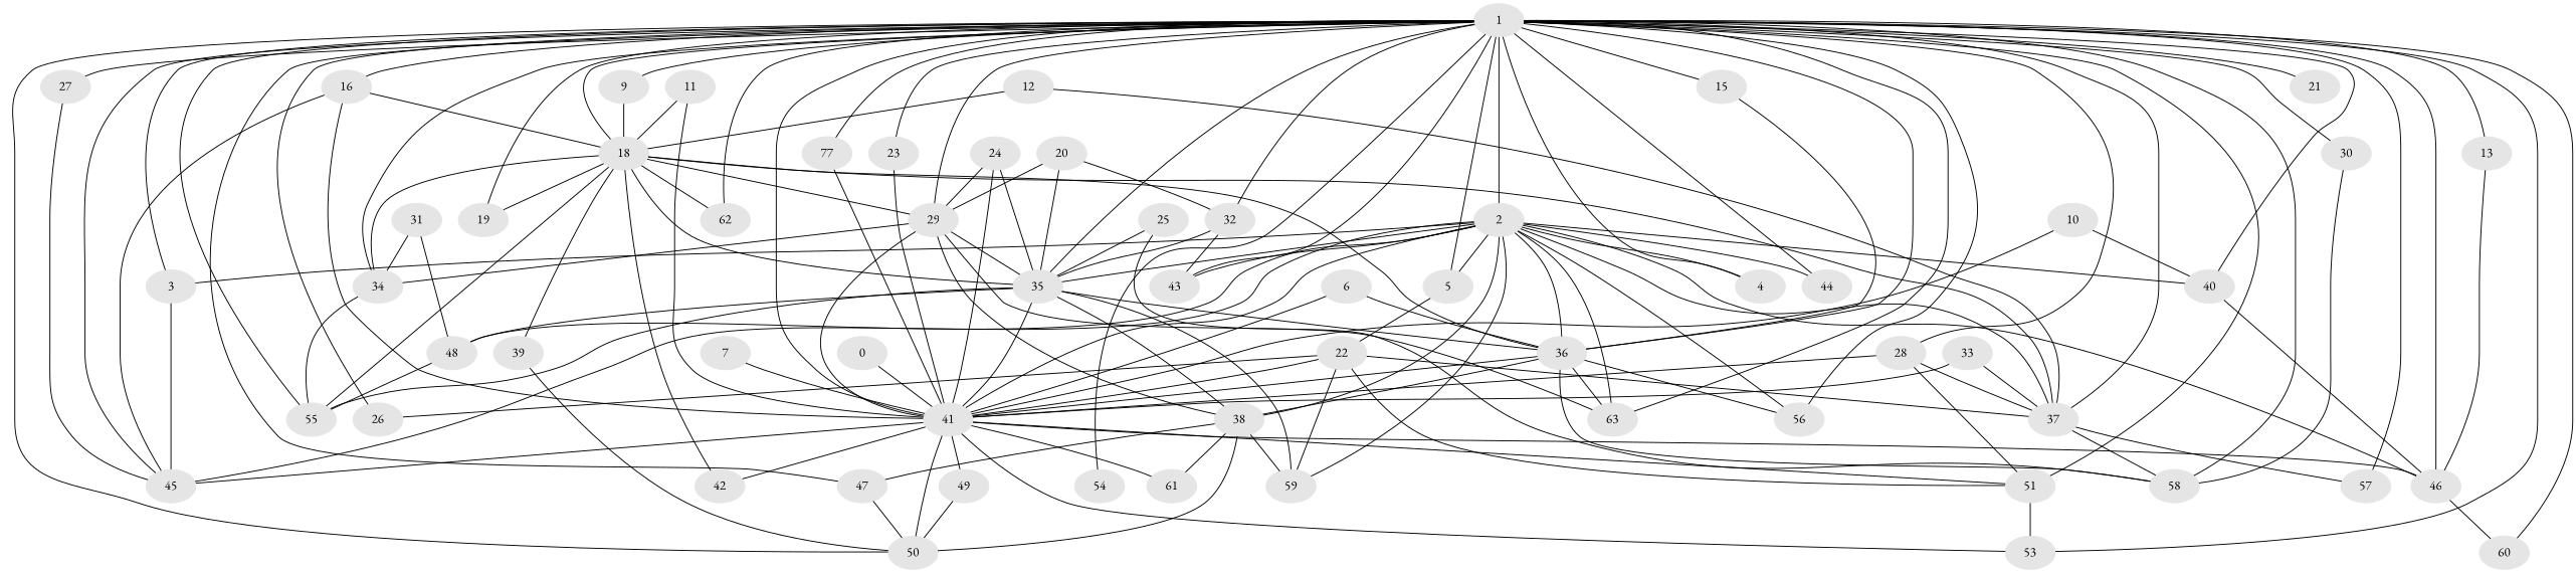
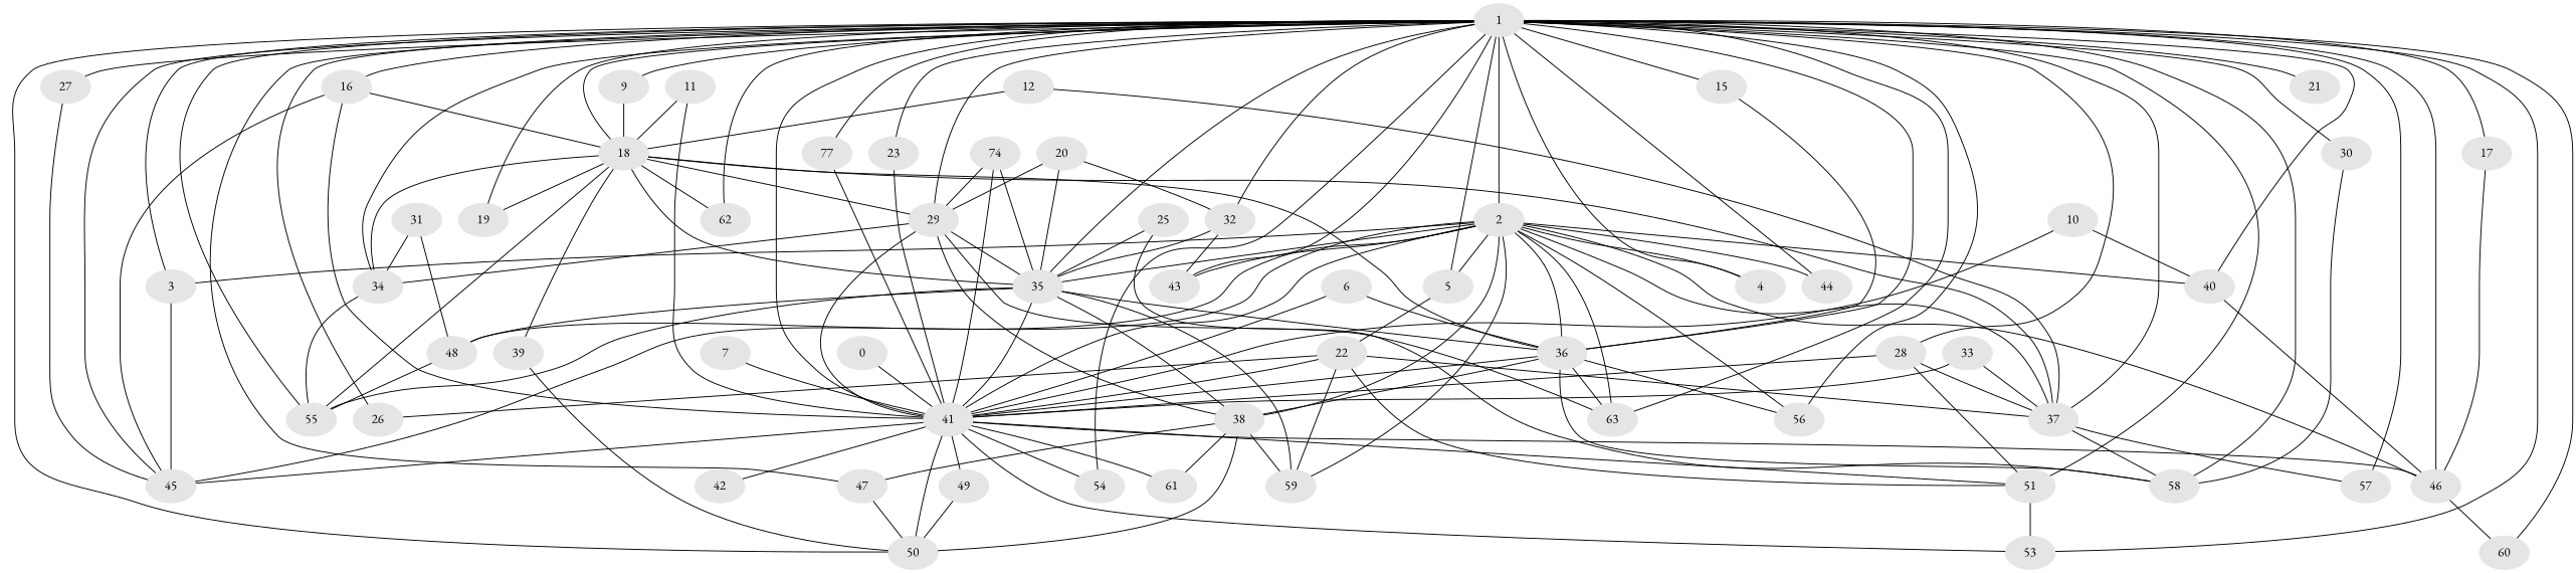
  graph {
    fontname="EB Garamond"
    node [color=gray90 fontname="EB Garamond" style=filled]
    edge [fontname="EB Garamond" weight=1.0]
    1
    2
    3
    4
    5
    9
-   13
+   13 [label=17]
    15
    16
    n10 [label=77]
    18
    19
    21
    23
    26
    27
    28
    29
    30
    32
    34
    35
    36
    37
    40
    41
    43
    44
    45
    46
    47
    50
    51
    53
    54
    55
    56
    57
    58
    60
    62
    63
    38
    48
    59
    22
    39
    42
    61
    49
    6
    7
    n53 [label=0]
    10
    11
    12
    20
-   24
+   24 [label=74]
    25
    31
    33
    1 -- 2 [weight=8.0]
    1 -- 3
    1 -- 4
    1 -- 5
    1 -- 9
    1 -- 13
    1 -- 15
    1 -- 16
    1 -- n10
    1 -- 18
    1 -- 19
    1 -- 21 [weight=2.0]
    1 -- 23
    1 -- 26 [weight=2.0]
    1 -- 27
    1 -- 28
    1 -- 29
    1 -- 30
    1 -- 32
    1 -- 34
    1 -- 35 [weight=4.0]
    1 -- 36 [weight=4.0]
    1 -- 37
    1 -- 40 [weight=2.0]
    1 -- 41 [weight=8.0]
    1 -- 43
    1 -- 44
    1 -- 45
    1 -- 46 [weight=2.0]
    1 -- 47
    1 -- 50 [weight=2.0]
    1 -- 51 [weight=3.0]
    1 -- 53
    1 -- 54
    1 -- 55 [weight=2.0]
    1 -- 56 [weight=2.0]
    1 -- 57
    1 -- 58 [weight=2.0]
    1 -- 60
    1 -- 62
    1 -- 63
    2 -- 3
    2 -- 4
    2 -- 5
    2 -- 35 [weight=2.0]
    2 -- 36 [weight=2.0]
    2 -- 37
    2 -- 40
    2 -- 41 [weight=4.0]
    2 -- 43
    2 -- 44
    2 -- 45 [weight=2.0]
    2 -- 46
    2 -- 56
    2 -- 63
    2 -- 38
    2 -- 48 [weight=2.0]
    2 -- 59
    3 -- 45
    5 -- 22
    9 -- 18
    13 -- 46
    15 -- 36
    16 -- 18
    16 -- 41
    16 -- 45
    n10 -- 41
    18 -- 19
    18 -- 29
    18 -- 34
    18 -- 35
    18 -- 36 [weight=3.0]
    18 -- 37
    18 -- 55
    18 -- 62
    18 -- 39
-   18 -- 42
    23 -- 41
    27 -- 45
    28 -- 37
    28 -- 41
    28 -- 51
    29 -- 34
    29 -- 35
    29 -- 41
    29 -- 63
    29 -- 38
    30 -- 58
    32 -- 35
    32 -- 43
    34 -- 55
    35 -- 36
    35 -- 41 [weight=2.0]
    35 -- 55 [weight=2.0]
    35 -- 38 [weight=2.0]
    35 -- 48
    35 -- 59 [weight=2.0]
    36 -- 41 [weight=2.0]
    36 -- 56
    36 -- 58
    36 -- 63
    36 -- 38
    37 -- 57
    37 -- 58
    40 -- 46
    41 -- 45
    41 -- 46
    41 -- 50 [weight=3.0]
    41 -- 51
    41 -- 53
+   41 -- 54
    41 -- 42
    41 -- 61
    41 -- 49
    46 -- 60
    47 -- 50
    51 -- 53
    38 -- 47
    38 -- 50
    38 -- 59
    38 -- 61
    48 -- 55
    22 -- 26
    22 -- 37
    22 -- 41
    22 -- 51
    22 -- 59
    39 -- 50
    49 -- 50
    6 -- 36
    6 -- 41
    7 -- 41
    n53 -- 41 [weight=2.0]
    10 -- 40
    10 -- 41
    11 -- 18
    11 -- 41
    12 -- 18
    12 -- 37
    20 -- 29
    20 -- 32
    20 -- 35
    24 -- 29
    24 -- 35
    24 -- 41
    25 -- 35
    25 -- 58
    31 -- 34
    31 -- 48
    33 -- 37
    33 -- 41
  }
